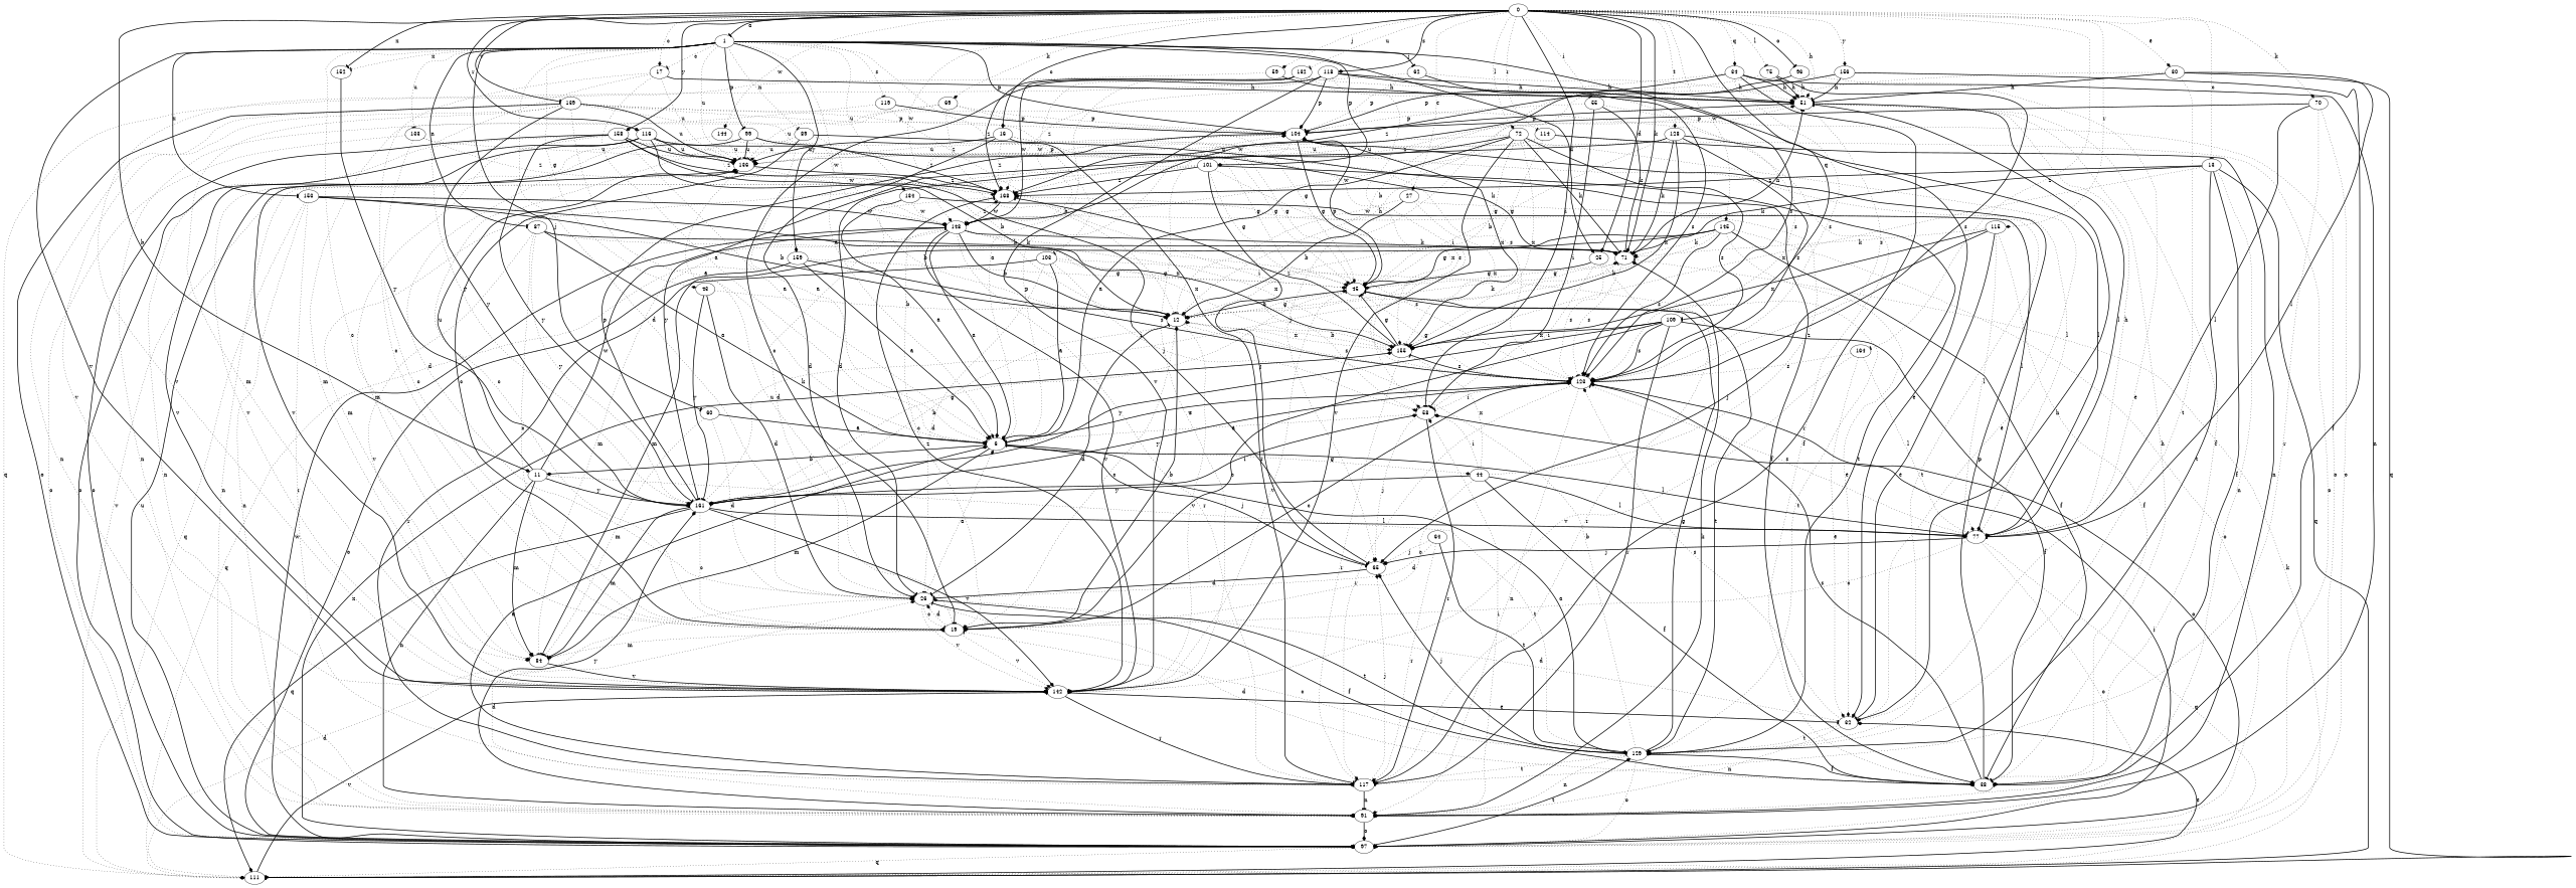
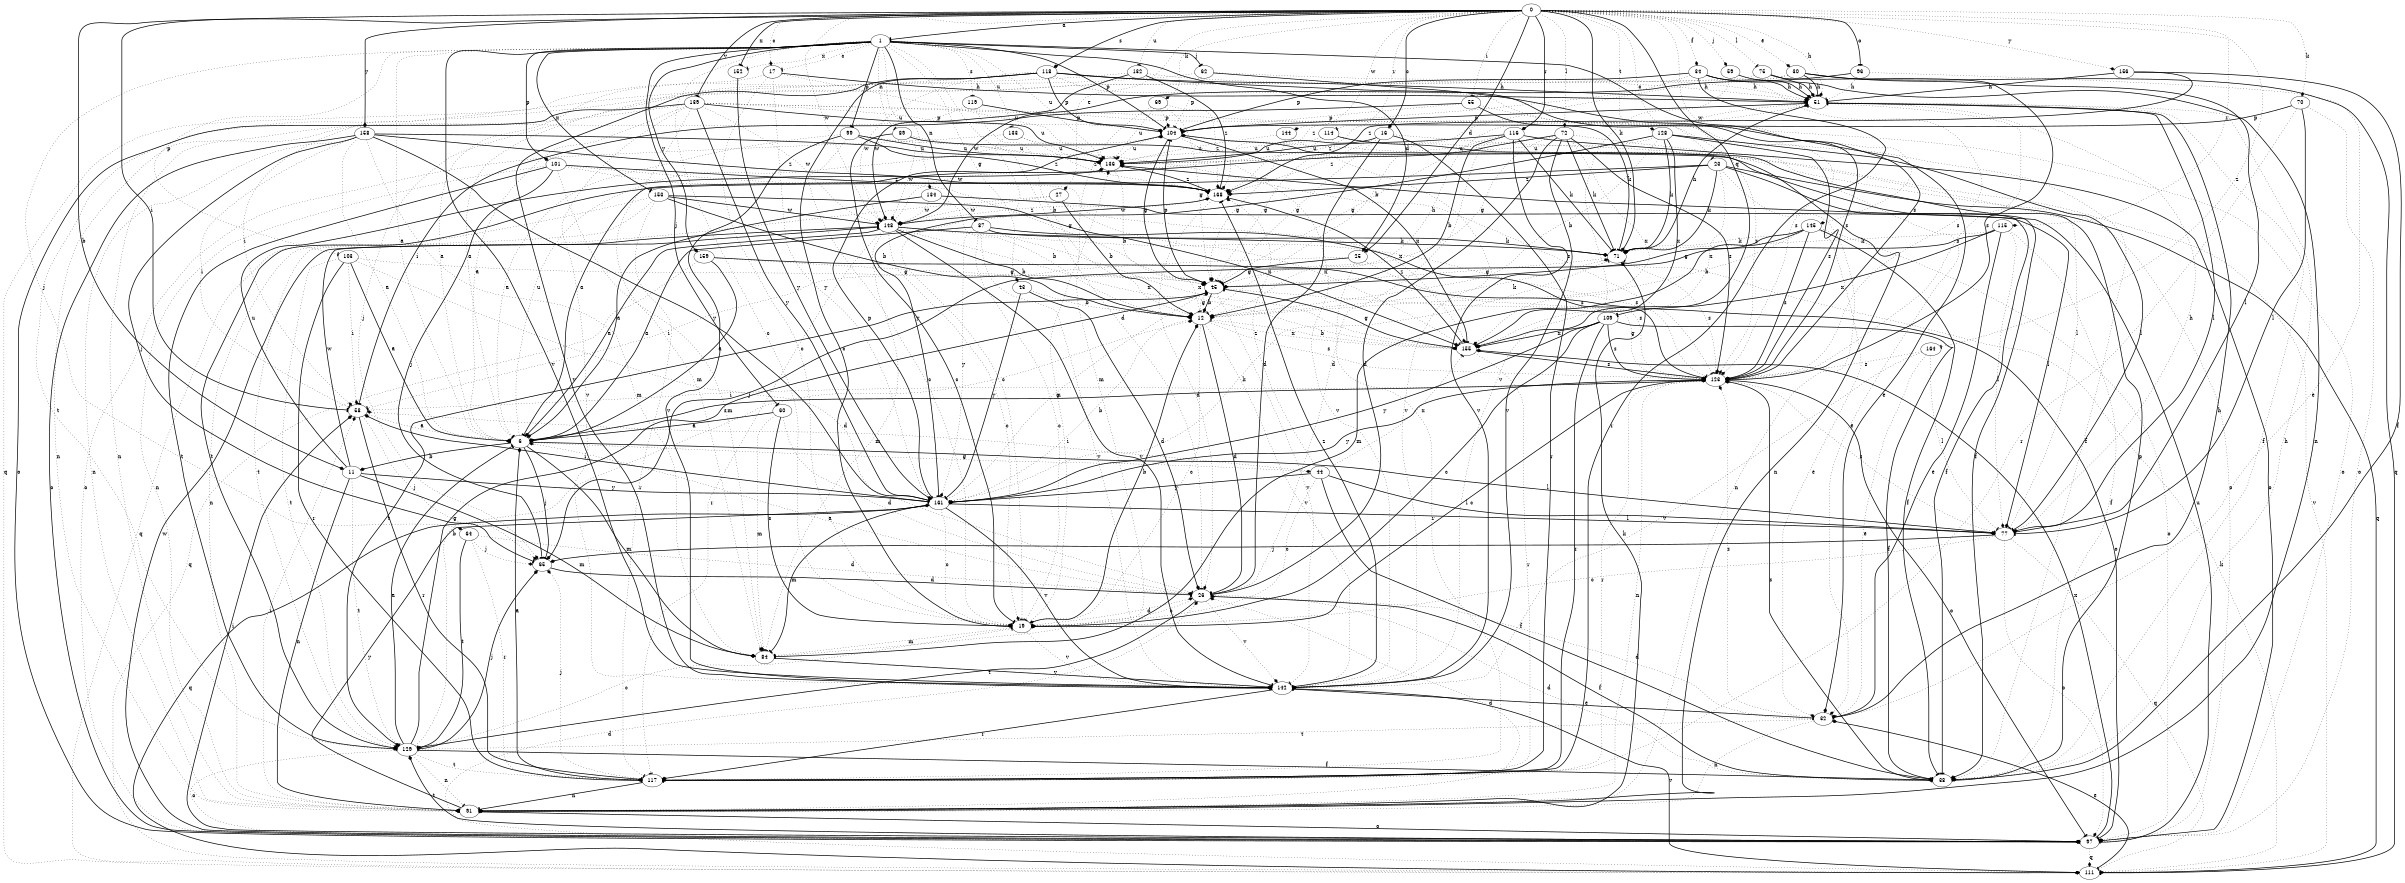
  strict digraph {
    edge [arrowhead=diamond style=dotted]
    0
    1
    11
-   13
+   13 [label=23]
    16
    17
    25
    27
    30
    34
    51
    55
    58
    59
    69
    70
    71
    72
    75
    96
    109
    114
    115
    116
    118
    128
    132
    139
    144
    145
    148
    152
    156
    158
    164
    6
    19
    26
    43
    60
    62
    64
    87
    89
    99
    101
    103
    104
    119
    123
    133
    134
    136
    142
    153
    159
    84
    91
    129
    161
    155
    38
    111
    168
    77
    45
    117
    12
    97
    65
    32
    44
    0 -> 1 [arrowhead=tee label=a style=bold]
    0 -> 11 [label=b style=bold]
    0 -> 13 [arrowhead=tee label=c]
    0 -> 16 [label=c style=bold]
    0 -> 17 [label=c]
    0 -> 25 [label=d style=bold]
    0 -> 27 [label=e]
    0 -> 30 [label=e]
-   0 -> 34 [label=q]
+   0 -> 34 [label=f]
    0 -> 51 [label=h]
    0 -> 55 [arrowhead=tee label=i]
    0 -> 58 [arrowhead=tee label=i style=bold]
    0 -> 59 [label=j]
    0 -> 69 [label=k]
    0 -> 70 [label=k]
    0 -> 71 [label=k style=bold]
    0 -> 72 [label=l]
    0 -> 75 [arrowhead=tee label=l]
    0 -> 96 [arrowhead=tee label=o style=bold]
    0 -> 109 [arrowhead=tee label=q style=bold]
    0 -> 114 [arrowhead=tee label=r]
    0 -> 115 [label=r]
    0 -> 116 [label=r style=bold]
    0 -> 118 [label=s style=bold]
    0 -> 128 [label=t]
    0 -> 132 [arrowhead=tee label=u]
    0 -> 139 [arrowhead=tee label=v style=bold]
    0 -> 144 [label=w]
    0 -> 145 [label=w]
    0 -> 148 [label=w]
    0 -> 152 [arrowhead=tee label=x style=bold]
    0 -> 156 [label=y]
    0 -> 158 [label=y style=bold]
    0 -> 164 [arrowhead=tee label=z]
    1 -> 17 [arrowhead=tee label=c]
    1 -> 25 [label=d style=bold]
    1 -> 152 [arrowhead=tee label=x]
    1 -> 6 [label=a]
    1 -> 19 [arrowhead=tee label=c]
    1 -> 26 [arrowhead=tee label=d]
    1 -> 43 [label=g]
    1 -> 60 [arrowhead=tee label=j style=bold]
    1 -> 62 [arrowhead=tee label=j style=bold]
+   1 -> 64 [label=j]
    1 -> 87 [arrowhead=tee label=n style=bold]
    1 -> 89 [arrowhead=tee label=n]
    1 -> 99 [arrowhead=tee label=p style=bold]
    1 -> 101 [label=p style=bold]
    1 -> 103 [arrowhead=tee label=p]
    1 -> 104 [arrowhead=tee label=p style=bold]
    1 -> 119 [arrowhead=tee label=s]
    1 -> 123 [label=s style=bold]
    1 -> 133 [arrowhead=tee label=u]
    1 -> 134 [label=u]
    1 -> 136 [label=u]
    1 -> 142 [label=v style=bold]
    1 -> 153 [arrowhead=tee label=x style=bold]
    1 -> 159 [label=y style=bold]
    11 -> 148 [arrowhead=tee label=w style=bold]
    11 -> 136 [label=u style=bold]
    11 -> 84 [label=m style=bold]
    11 -> 91 [arrowhead=tee label=n style=bold]
    11 -> 129 [arrowhead=tee label=t]
    11 -> 161 [arrowhead=tee label=y style=bold]
    13 -> 71 [label=k style=bold]
    13 -> 91 [label=n]
    13 -> 129 [arrowhead=tee label=t style=bold]
    13 -> 155 [arrowhead=tee label=x]
    13 -> 38 [arrowhead=tee label=f style=bold]
    13 -> 111 [arrowhead=tee label=q style=bold]
    13 -> 168 [label=z style=bold]
    16 -> 26 [arrowhead=tee label=d style=bold]
    16 -> 136 [label=u style=bold]
    16 -> 168 [label=z]
    16 -> 77 [arrowhead=tee label=l]
    16 -> 45 [arrowhead=tee label=g]
    16 -> 117 [arrowhead=tee label=r style=bold]
    17 -> 51 [arrowhead=tee label=h style=bold]
    17 -> 6 [arrowhead=tee label=a]
    17 -> 19 [arrowhead=tee label=c]
    17 -> 136 [label=u]
    17 -> 161 [arrowhead=tee label=y]
    25 -> 58 [arrowhead=tee label=i]
    25 -> 123 [arrowhead=tee label=s]
    25 -> 45 [arrowhead=tee label=g style=bold]
    25 -> 117 [arrowhead=tee label=r]
    27 -> 148 [label=w]
    27 -> 129 [label=t]
    27 -> 155 [arrowhead=tee label=x]
    27 -> 12 [label=b style=bold]
    30 -> 51 [arrowhead=tee label=h style=bold]
    30 -> 129 [arrowhead=tee label=t]
    30 -> 111 [arrowhead=tee label=q style=bold]
    30 -> 77 [arrowhead=tee label=l style=bold]
    30 -> 12 [arrowhead=tee label=b]
    34 -> 51 [label=h style=bold]
    34 -> 104 [arrowhead=tee label=p style=bold]
    34 -> 123 [label=s]
    34 -> 91 [arrowhead=tee label=n style=bold]
    34 -> 168 [label=z]
    34 -> 117 [arrowhead=tee label=r style=bold]
    51 -> 104 [arrowhead=tee label=p style=bold]
    51 -> 123 [arrowhead=tee label=s]
    51 -> 38 [arrowhead=tee label=f]
    51 -> 168 [label=z]
    51 -> 77 [label=l style=bold]
    55 -> 58 [arrowhead=tee label=i style=bold]
    55 -> 71 [arrowhead=tee label=k style=bold]
    55 -> 104 [label=p]
    55 -> 97 [label=o]
    58 -> 6 [arrowhead=tee label=a]
    58 -> 117 [arrowhead=tee label=r style=bold]
    58 -> 65 [label=j]
    59 -> 51 [label=h style=bold]
    59 -> 142 [label=v]
    69 -> 104 [label=p]
    69 -> 136 [arrowhead=tee label=u]
    69 -> 84 [arrowhead=tee label=m]
    69 -> 168 [label=z]
    69 -> 45 [label=g]
    70 -> 104 [arrowhead=tee label=p style=bold]
    70 -> 77 [arrowhead=tee label=l style=bold]
    70 -> 117 [arrowhead=tee label=r]
    70 -> 97 [arrowhead=tee label=o]
    71 -> 51 [arrowhead=tee label=h style=bold]
    71 -> 123 [arrowhead=tee label=s]
    71 -> 45 [label=g]
    72 -> 71 [arrowhead=tee label=k style=bold]
    72 -> 6 [arrowhead=tee label=a style=bold]
    72 -> 26 [arrowhead=tee label=d style=bold]
    72 -> 123 [label=s style=bold]
    72 -> 136 [arrowhead=tee label=u]
    72 -> 142 [label=v style=bold]
    72 -> 155 [label=x]
    72 -> 45 [arrowhead=tee label=g]
    72 -> 32 [label=e]
    75 -> 51 [label=h style=bold]
    75 -> 123 [arrowhead=tee label=s style=bold]
    75 -> 65 [label=j]
    96 -> 51 [arrowhead=tee label=h]
    96 -> 148 [label=w style=bold]
    96 -> 32 [arrowhead=tee label=e]
    109 -> 19 [label=c style=bold]
    109 -> 123 [arrowhead=tee label=s style=bold]
    109 -> 161 [label=y style=bold]
    109 -> 155 [label=x style=bold]
    109 -> 38 [arrowhead=tee label=f style=bold]
    109 -> 117 [arrowhead=tee label=r style=bold]
    114 -> 148 [arrowhead=tee label=w]
    114 -> 136 [label=u]
    114 -> 91 [label=n style=bold]
    114 -> 45 [arrowhead=tee label=g]
    114 -> 97 [arrowhead=tee label=o]
    115 -> 71 [label=k]
    115 -> 155 [label=x style=bold]
    115 -> 38 [label=f]
    115 -> 77 [label=l]
    115 -> 65 [label=j style=bold]
    115 -> 32 [arrowhead=tee label=e style=bold]
    116 -> 71 [arrowhead=tee label=k style=bold]
    116 -> 26 [arrowhead=tee label=d]
    116 -> 136 [arrowhead=tee label=u style=bold]
    116 -> 142 [arrowhead=tee label=v style=bold]
    116 -> 45 [arrowhead=tee label=g]
    116 -> 12 [label=b style=bold]
    116 -> 97 [label=o style=bold]
    118 -> 51 [label=h style=bold]
    118 -> 148 [arrowhead=tee label=w]
    118 -> 6 [arrowhead=tee label=a]
    118 -> 19 [arrowhead=tee label=c style=bold]
    118 -> 104 [label=p style=bold]
    118 -> 123 [label=s]
    118 -> 142 [arrowhead=tee label=v style=bold]
    118 -> 32 [label=e style=bold]
    128 -> 71 [arrowhead=tee label=k style=bold]
    128 -> 123 [label=s style=bold]
    128 -> 136 [label=u]
    128 -> 161 [arrowhead=tee label=y style=bold]
    128 -> 155 [arrowhead=tee label=x style=bold]
    128 -> 77 [arrowhead=tee label=l style=bold]
    128 -> 12 [arrowhead=tee label=b]
    132 -> 51 [arrowhead=tee label=h]
    132 -> 58 [label=i]
    132 -> 148 [label=w style=bold]
    132 -> 168 [arrowhead=tee label=z style=bold]
    139 -> 148 [label=w]
    139 -> 6 [label=a]
    139 -> 104 [arrowhead=tee label=p]
    139 -> 123 [label=s]
    139 -> 136 [arrowhead=tee label=u style=bold]
    139 -> 142 [arrowhead=tee label=v]
    139 -> 84 [label=m]
    139 -> 91 [arrowhead=tee label=n]
    139 -> 161 [arrowhead=tee label=y style=bold]
    139 -> 38 [label=f]
    139 -> 97 [label=o style=bold]
    144 -> 136 [arrowhead=tee label=u]
    144 -> 142 [label=v]
    144 -> 45 [label=g]
    145 -> 71 [label=k]
    145 -> 123 [label=s style=bold]
    145 -> 84 [arrowhead=tee label=m style=bold]
    145 -> 38 [arrowhead=tee label=f style=bold]
    145 -> 45 [label=g style=bold]
    145 -> 12 [label=b]
    145 -> 97 [label=o]
    145 -> 32 [label=e]
    148 -> 71 [label=k style=bold]
    148 -> 6 [label=a style=bold]
    148 -> 19 [label=c]
    148 -> 123 [arrowhead=tee label=s]
    148 -> 142 [arrowhead=tee label=v style=bold]
    148 -> 84 [arrowhead=tee label=m]
    148 -> 155 [arrowhead=tee label=x]
    148 -> 168 [label=z]
    148 -> 117 [arrowhead=tee label=r]
    148 -> 12 [label=b style=bold]
    152 -> 161 [label=y style=bold]
    156 -> 51 [arrowhead=tee label=h style=bold]
    156 -> 38 [label=f style=bold]
    156 -> 168 [arrowhead=tee label=z style=bold]
    158 -> 58 [arrowhead=tee label=i]
    158 -> 6 [label=a]
    158 -> 136 [arrowhead=tee label=u style=bold]
    158 -> 84 [label=m]
    158 -> 91 [arrowhead=tee label=n]
    158 -> 161 [arrowhead=tee label=y style=bold]
    158 -> 168 [arrowhead=tee label=z style=bold]
    158 -> 97 [label=o style=bold]
    158 -> 65 [arrowhead=tee label=j style=bold]
    164 -> 123 [label=s]
    164 -> 142 [arrowhead=tee label=v]
    164 -> 77 [arrowhead=tee label=l]
    164 -> 32 [label=e]
    6 -> 11 [label=b style=bold]
-   6 -> 104 [label=p]
+   6 -> 104 [label=u]
    6 -> 123 [label=s style=bold]
    6 -> 84 [label=m style=bold]
    6 -> 77 [arrowhead=tee label=l style=bold]
    6 -> 65 [arrowhead=tee label=j style=bold]
    6 -> 44 [label=g]
    19 -> 26 [label=d]
    19 -> 136 [label=u]
    19 -> 142 [label=v]
    19 -> 84 [arrowhead=tee label=m]
    19 -> 12 [label=b style=bold]
    26 -> 6 [label=a]
    26 -> 19 [arrowhead=tee label=c]
    26 -> 142 [label=v]
    26 -> 129 [arrowhead=tee label=t style=bold]
    26 -> 38 [arrowhead=tee label=f style=bold]
    43 -> 26 [label=d style=bold]
    43 -> 161 [arrowhead=tee label=y style=bold]
    43 -> 12 [arrowhead=tee label=b]
    60 -> 6 [label=a style=bold]
+   60 -> 19 [label=c style=bold]
    60 -> 26 [label=d]
    60 -> 84 [arrowhead=tee label=m]
    62 -> 51 [label=h]
    62 -> 104 [arrowhead=tee label=p]
    62 -> 123 [label=s style=bold]
    62 -> 111 [label=q]
    64 -> 26 [arrowhead=tee label=d]
    64 -> 129 [label=t style=bold]
    64 -> 117 [label=r]
    64 -> 65 [label=j]
    87 -> 71 [label=k style=bold]
    87 -> 6 [arrowhead=tee label=a style=bold]
    87 -> 19 [arrowhead=tee label=c]
    87 -> 142 [arrowhead=tee label=v]
    87 -> 161 [label=y]
    87 -> 155 [arrowhead=tee label=x]
    89 -> 148 [label=w]
    89 -> 19 [arrowhead=tee label=c style=bold]
    89 -> 136 [label=u]
    89 -> 38 [label=f style=bold]
    99 -> 6 [arrowhead=tee label=a]
    99 -> 19 [label=c]
    99 -> 123 [arrowhead=tee label=s]
    99 -> 136 [arrowhead=tee label=u style=bold]
    99 -> 142 [arrowhead=tee label=v style=bold]
    99 -> 168 [arrowhead=tee label=z style=bold]
    101 -> 84 [label=m]
    101 -> 91 [label=n]
    101 -> 129 [label=t style=bold]
    101 -> 155 [label=x]
    101 -> 168 [arrowhead=tee label=z style=bold]
    101 -> 45 [label=g]
    101 -> 65 [arrowhead=tee label=j style=bold]
    103 -> 58 [label=i]
    103 -> 6 [arrowhead=tee label=a style=bold]
    103 -> 26 [arrowhead=tee label=d]
    103 -> 129 [label=t]
    103 -> 45 [label=g]
    103 -> 117 [arrowhead=tee label=r style=bold]
    104 -> 136 [label=u]
    104 -> 142 [arrowhead=tee label=v]
    104 -> 155 [arrowhead=tee label=x style=bold]
    104 -> 111 [label=v]
    104 -> 45 [label=g style=bold]
    119 -> 104 [arrowhead=tee label=p style=bold]
    119 -> 91 [label=n]
    119 -> 12 [arrowhead=tee label=b]
    123 -> 58 [arrowhead=tee label=i]
    123 -> 19 [arrowhead=tee label=c style=bold]
    123 -> 91 [label=n]
    123 -> 161 [arrowhead=tee label=y style=bold]
    123 -> 45 [arrowhead=tee label=g]
    123 -> 117 [label=r]
    123 -> 97 [arrowhead=tee label=o style=bold]
    133 -> 19 [arrowhead=tee label=c]
    133 -> 136 [label=u]
    133 -> 168 [label=z]
    133 -> 97 [arrowhead=tee label=o]
    134 -> 148 [label=w]
    134 -> 6 [label=a style=bold]
    134 -> 77 [label=l style=bold]
    134 -> 12 [arrowhead=tee label=b]
    136 -> 168 [arrowhead=tee label=z style=bold]
    136 -> 12 [arrowhead=tee label=b]
    142 -> 168 [arrowhead=tee label=z style=bold]
    142 -> 117 [label=r style=bold]
    142 -> 32 [arrowhead=tee label=e style=bold]
    153 -> 148 [arrowhead=tee label=w style=bold]
    153 -> 91 [label=n]
    153 -> 155 [label=x style=bold]
    153 -> 111 [label=q]
    153 -> 117 [arrowhead=tee label=r]
    153 -> 12 [label=b style=bold]
    159 -> 6 [label=a style=bold]
-   159 -> 123 [arrowhead=tee label=s style=bold]
+   87 -> 123 [arrowhead=tee label=s style=bold]
    159 -> 111 [label=q]
    159 -> 45 [label=g]
    159 -> 97 [arrowhead=tee label=o style=bold]
    84 -> 142 [label=v style=bold]
    91 -> 58 [label=i]
    91 -> 71 [label=k style=bold]
    91 -> 26 [label=d]
    91 -> 161 [label=y style=bold]
    91 -> 97 [label=o style=bold]
    129 -> 6 [arrowhead=tee label=a style=bold]
    129 -> 19 [arrowhead=tee label=c]
    129 -> 91 [arrowhead=tee label=n]
    129 -> 38 [label=f style=bold]
    129 -> 45 [arrowhead=tee label=g style=bold]
    129 -> 117 [label=t]
    129 -> 12 [label=b]
    129 -> 97 [arrowhead=tee label=o]
    129 -> 65 [label=j style=bold]
    161 -> 58 [label=i style=bold]
    161 -> 71 [arrowhead=tee label=k]
    161 -> 19 [arrowhead=tee label=c]
    161 -> 104 [arrowhead=tee label=p style=bold]
    161 -> 142 [label=v style=bold]
    161 -> 84 [arrowhead=tee label=m style=bold]
    161 -> 111 [label=q style=bold]
    161 -> 77 [label=l style=bold]
    161 -> 45 [arrowhead=tee label=g]
    161 -> 12 [arrowhead=tee label=b]
    155 -> 123 [label=s style=bold]
    155 -> 168 [arrowhead=tee label=z style=bold]
    155 -> 45 [arrowhead=tee label=g style=bold]
    155 -> 117 [arrowhead=tee label=r]
    155 -> 12 [arrowhead=tee label=b]
    38 -> 51 [arrowhead=tee label=h]
    38 -> 26 [arrowhead=tee label=d]
    38 -> 104 [label=p style=bold]
    38 -> 123 [label=s style=bold]
    111 -> 71 [arrowhead=tee label=k]
    111 -> 26 [label=d]
    111 -> 142 [arrowhead=tee label=v style=bold]
    111 -> 32 [label=e style=bold]
    168 -> 148 [label=w style=bold]
    168 -> 26 [label=d]
    77 -> 51 [arrowhead=tee label=h]
    77 -> 19 [label=c]
    77 -> 123 [arrowhead=tee label=s]
    77 -> 111 [arrowhead=tee label=q]
    77 -> 97 [label=o]
    77 -> 65 [label=j style=bold]
    45 -> 104 [arrowhead=tee label=p style=bold]
    45 -> 142 [arrowhead=tee label=v]
    45 -> 129 [label=t style=bold]
    45 -> 12 [label=b style=bold]
    117 -> 6 [label=a style=bold]
    117 -> 91 [arrowhead=tee label=n style=bold]
    117 -> 65 [label=j]
    12 -> 51 [label=h]
    12 -> 71 [label=k]
    12 -> 19 [label=c]
    12 -> 26 [arrowhead=tee label=d style=bold]
    12 -> 123 [label=s]
    12 -> 142 [label=v]
    12 -> 155 [label=x]
    12 -> 45 [label=g]
    97 -> 58 [label=i style=bold]
    97 -> 148 [arrowhead=tee label=w style=bold]
    97 -> 136 [label=u style=bold]
    97 -> 129 [label=t style=bold]
    97 -> 155 [label=x style=bold]
    97 -> 111 [label=q]
    65 -> 26 [arrowhead=tee label=d style=bold]
    32 -> 51 [arrowhead=tee label=h style=bold]
    32 -> 26 [label=d]
    32 -> 123 [label=s]
    32 -> 91 [arrowhead=tee label=n]
    32 -> 129 [arrowhead=tee label=t]
    44 -> 58 [label=i]
    44 -> 19 [arrowhead=tee label=c]
    44 -> 161 [label=y style=bold]
    44 -> 155 [arrowhead=tee label=x]
    44 -> 38 [label=f style=bold]
    44 -> 168 [label=z]
    44 -> 77 [label=l style=bold]
  }
